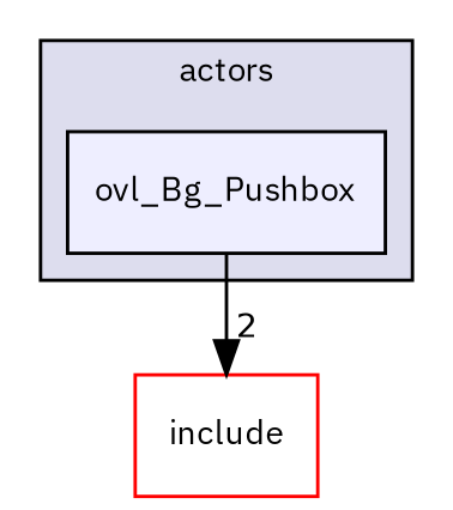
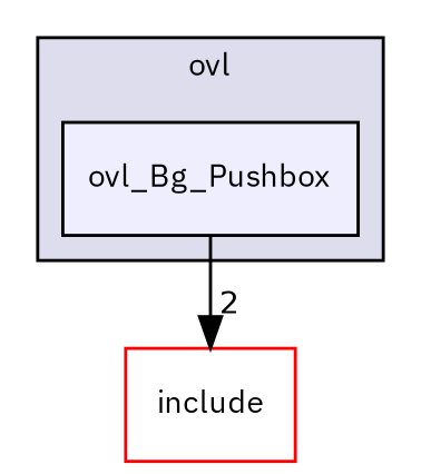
  digraph {
    compound=true
    fontname="IBM Plex Sans"
    node [fontname="IBM Plex Sans" fontsize=10 shape=box style=filled]
    n1 [fillcolor="#eeeeff" label=ovl_Bg_Pushbox pencolor=black]
    n2 [color=red fillcolor=white label=include]
    subgraph cluster_1 {
      bgcolor="#ddddee"
      fontsize=10
-     label=actors
+     label=ovl
      pencolor=black
      n1
    }
    n1 -> n2 [headlabel=2 labeldistance=1.5 labelfontname=Helvetica labelfontsize=10 fontname="IBM Plex Sans"]
  }
